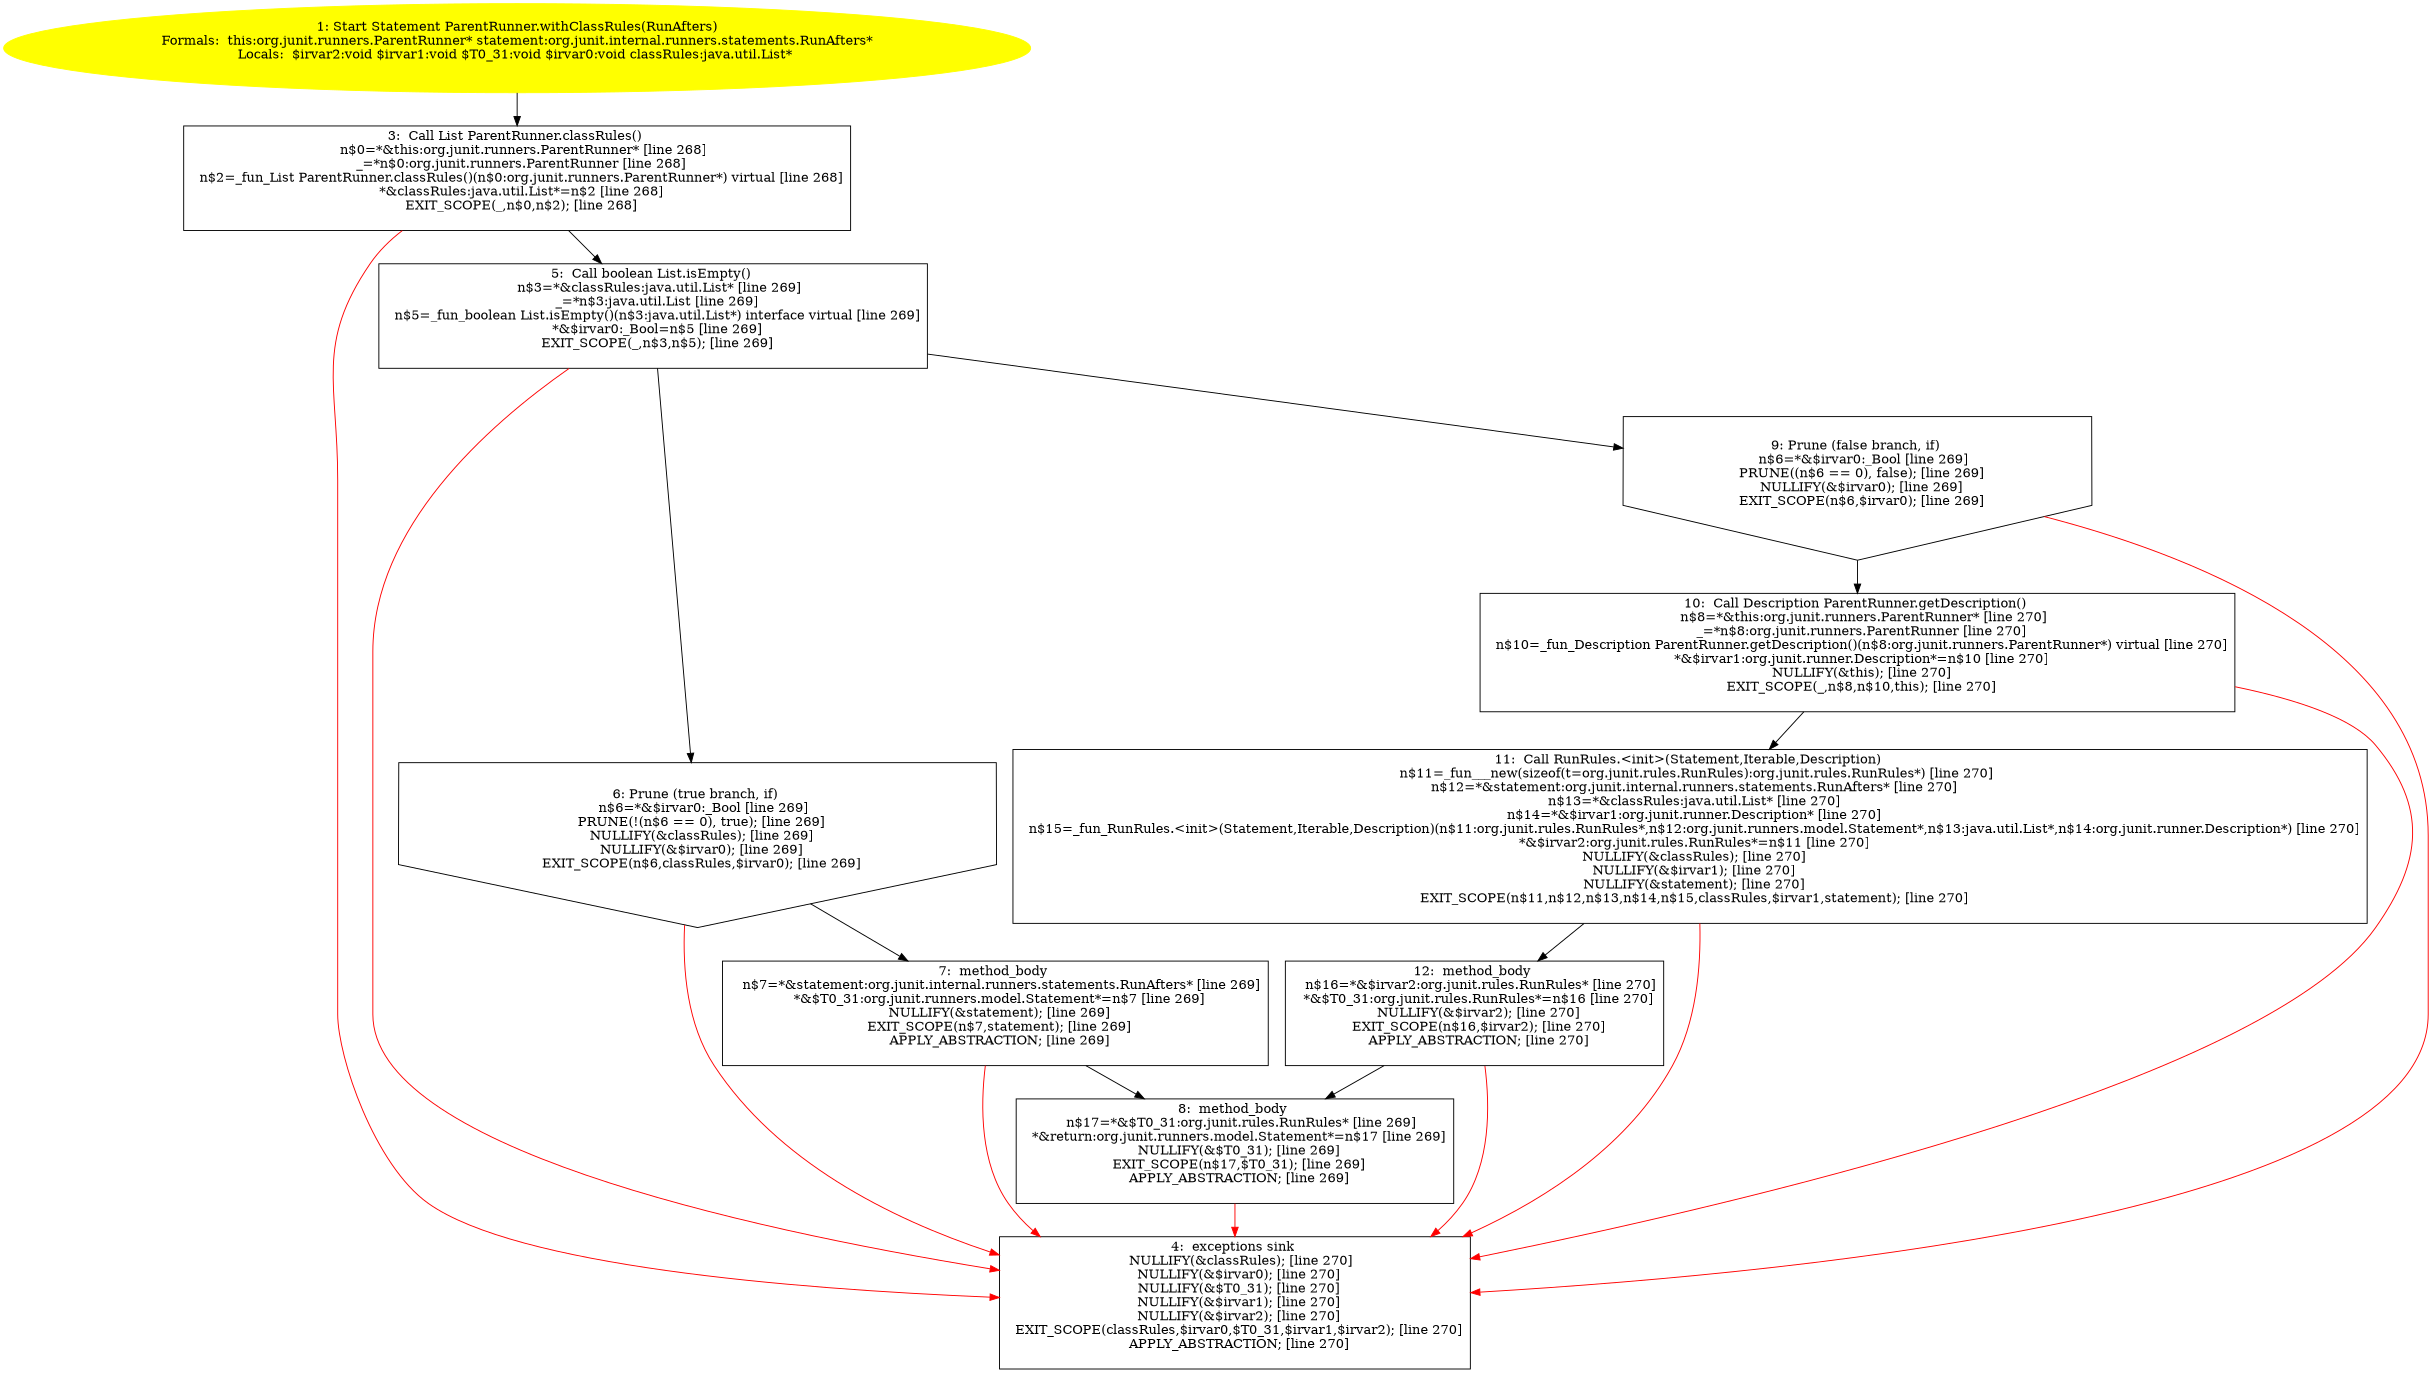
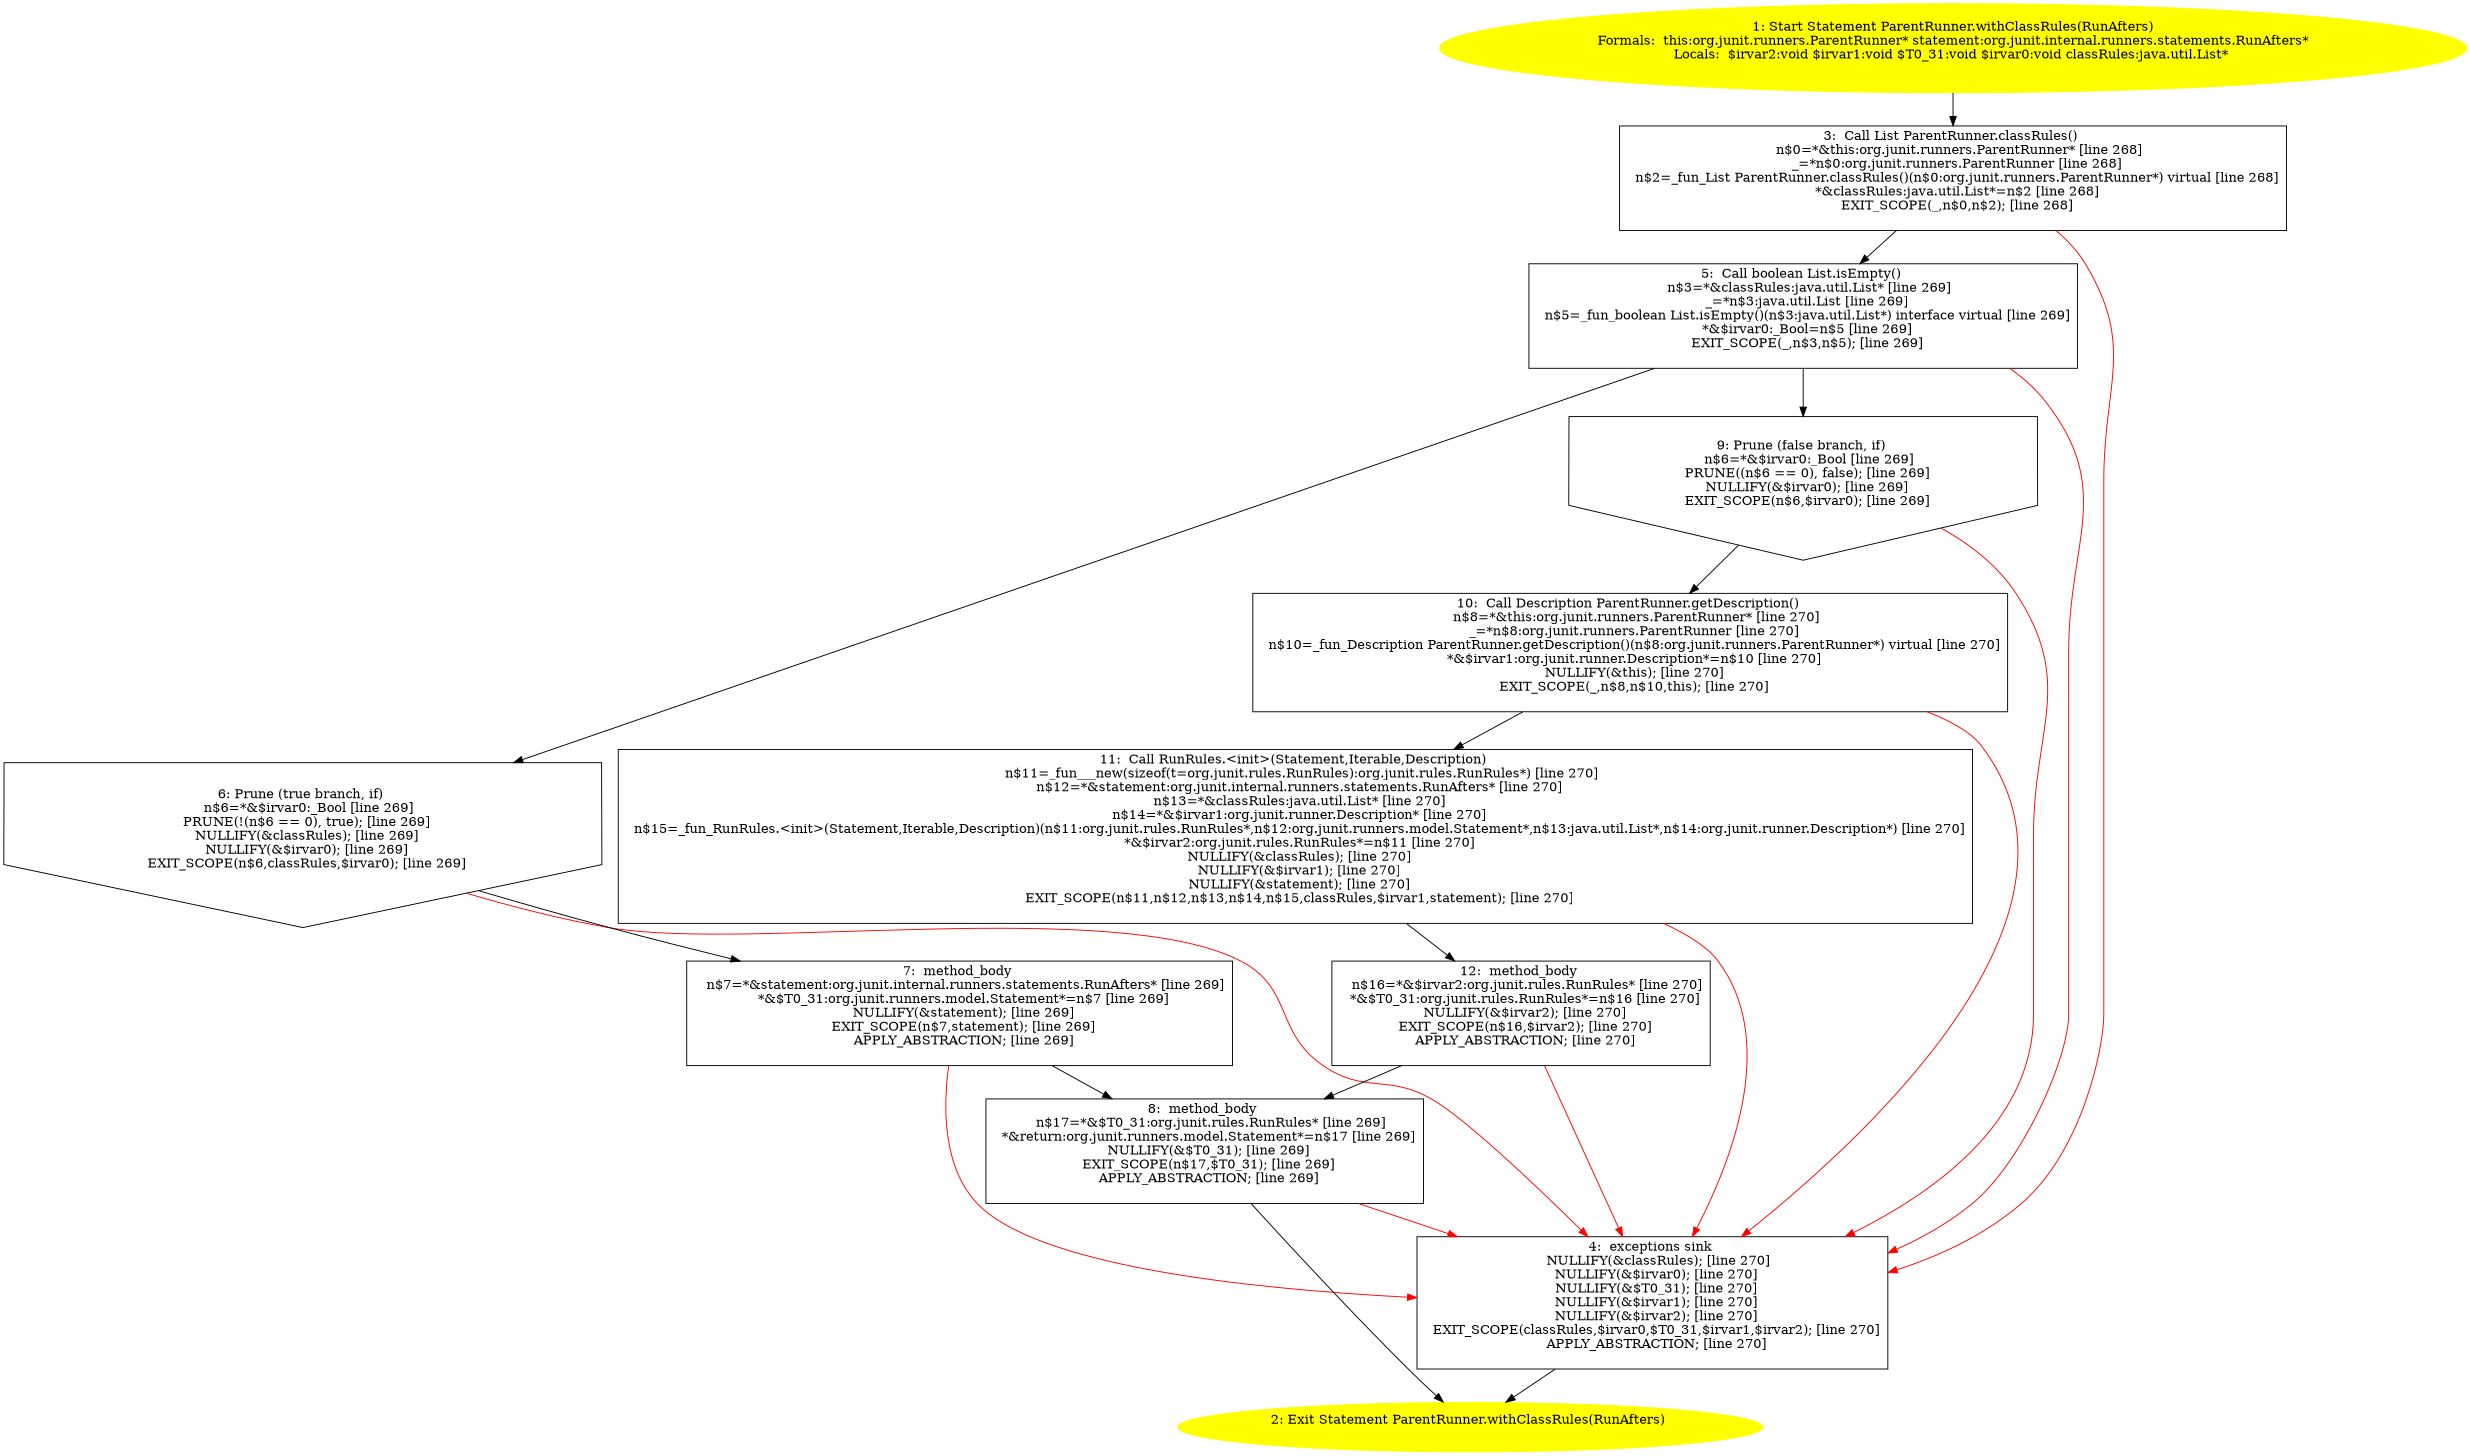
  digraph {
    node [shape=box]
    n1 [color=yellow label="1: Start Statement ParentRunner.withClassRules(RunAfters)\nFormals:  this:org.junit.runners.ParentRunner* statement:org.junit.internal.runners.statements.RunAfters*\nLocals:  $irvar2:void $irvar1:void $T0_31:void $irvar0:void classRules:java.util.List* \n  " style=filled shape=""]
    n2 [label="3:  Call List ParentRunner.classRules() \n   n$0=*&this:org.junit.runners.ParentRunner* [line 268]\n  _=*n$0:org.junit.runners.ParentRunner [line 268]\n  n$2=_fun_List ParentRunner.classRules()(n$0:org.junit.runners.ParentRunner*) virtual [line 268]\n  *&classRules:java.util.List*=n$2 [line 268]\n  EXIT_SCOPE(_,n$0,n$2); [line 268]\n "]
    n3 [label="5:  Call boolean List.isEmpty() \n   n$3=*&classRules:java.util.List* [line 269]\n  _=*n$3:java.util.List [line 269]\n  n$5=_fun_boolean List.isEmpty()(n$3:java.util.List*) interface virtual [line 269]\n  *&$irvar0:_Bool=n$5 [line 269]\n  EXIT_SCOPE(_,n$3,n$5); [line 269]\n "]
    n4 [label="4:  exceptions sink \n   NULLIFY(&classRules); [line 270]\n  NULLIFY(&$irvar0); [line 270]\n  NULLIFY(&$T0_31); [line 270]\n  NULLIFY(&$irvar1); [line 270]\n  NULLIFY(&$irvar2); [line 270]\n  EXIT_SCOPE(classRules,$irvar0,$T0_31,$irvar1,$irvar2); [line 270]\n  APPLY_ABSTRACTION; [line 270]\n "]
+   n5 [color=yellow label="2: Exit Statement ParentRunner.withClassRules(RunAfters) \n  " style=filled shape=""]
    n6 [label="6: Prune (true branch, if) \n   n$6=*&$irvar0:_Bool [line 269]\n  PRUNE(!(n$6 == 0), true); [line 269]\n  NULLIFY(&classRules); [line 269]\n  NULLIFY(&$irvar0); [line 269]\n  EXIT_SCOPE(n$6,classRules,$irvar0); [line 269]\n " shape=invhouse]
    n7 [label="9: Prune (false branch, if) \n   n$6=*&$irvar0:_Bool [line 269]\n  PRUNE((n$6 == 0), false); [line 269]\n  NULLIFY(&$irvar0); [line 269]\n  EXIT_SCOPE(n$6,$irvar0); [line 269]\n " shape=invhouse]
    n8 [label="7:  method_body \n   n$7=*&statement:org.junit.internal.runners.statements.RunAfters* [line 269]\n  *&$T0_31:org.junit.runners.model.Statement*=n$7 [line 269]\n  NULLIFY(&statement); [line 269]\n  EXIT_SCOPE(n$7,statement); [line 269]\n  APPLY_ABSTRACTION; [line 269]\n "]
    n9 [label="10:  Call Description ParentRunner.getDescription() \n   n$8=*&this:org.junit.runners.ParentRunner* [line 270]\n  _=*n$8:org.junit.runners.ParentRunner [line 270]\n  n$10=_fun_Description ParentRunner.getDescription()(n$8:org.junit.runners.ParentRunner*) virtual [line 270]\n  *&$irvar1:org.junit.runner.Description*=n$10 [line 270]\n  NULLIFY(&this); [line 270]\n  EXIT_SCOPE(_,n$8,n$10,this); [line 270]\n "]
    n10 [label="8:  method_body \n   n$17=*&$T0_31:org.junit.rules.RunRules* [line 269]\n  *&return:org.junit.runners.model.Statement*=n$17 [line 269]\n  NULLIFY(&$T0_31); [line 269]\n  EXIT_SCOPE(n$17,$T0_31); [line 269]\n  APPLY_ABSTRACTION; [line 269]\n "]
    n11 [label="11:  Call RunRules.<init>(Statement,Iterable,Description) \n   n$11=_fun___new(sizeof(t=org.junit.rules.RunRules):org.junit.rules.RunRules*) [line 270]\n  n$12=*&statement:org.junit.internal.runners.statements.RunAfters* [line 270]\n  n$13=*&classRules:java.util.List* [line 270]\n  n$14=*&$irvar1:org.junit.runner.Description* [line 270]\n  n$15=_fun_RunRules.<init>(Statement,Iterable,Description)(n$11:org.junit.rules.RunRules*,n$12:org.junit.runners.model.Statement*,n$13:java.util.List*,n$14:org.junit.runner.Description*) [line 270]\n  *&$irvar2:org.junit.rules.RunRules*=n$11 [line 270]\n  NULLIFY(&classRules); [line 270]\n  NULLIFY(&$irvar1); [line 270]\n  NULLIFY(&statement); [line 270]\n  EXIT_SCOPE(n$11,n$12,n$13,n$14,n$15,classRules,$irvar1,statement); [line 270]\n "]
    n12 [label="12:  method_body \n   n$16=*&$irvar2:org.junit.rules.RunRules* [line 270]\n  *&$T0_31:org.junit.rules.RunRules*=n$16 [line 270]\n  NULLIFY(&$irvar2); [line 270]\n  EXIT_SCOPE(n$16,$irvar2); [line 270]\n  APPLY_ABSTRACTION; [line 270]\n "]
    n1 -> n2
    n2 -> n3
    n2 -> n4 [color=red]
    n3 -> n4 [color=red]
    n3 -> n6
    n3 -> n7
+   n4 -> n5
    n6 -> n4 [color=red]
    n6 -> n8
    n7 -> n4 [color=red]
    n7 -> n9
    n8 -> n4 [color=red]
    n8 -> n10
    n9 -> n4 [color=red]
    n9 -> n11
    n10 -> n4 [color=red]
+   n10 -> n5
    n11 -> n4 [color=red]
    n11 -> n12
    n12 -> n4 [color=red]
    n12 -> n10
  }
